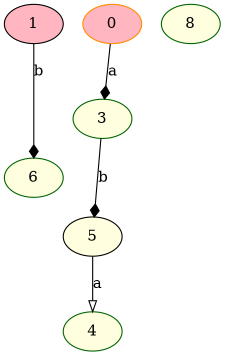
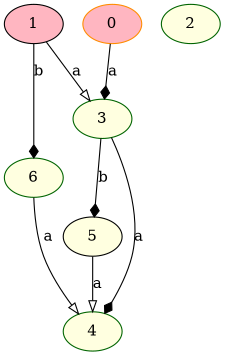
  strict digraph {
    node [color=darkgreen fillcolor=lightyellow style=filled]
    edge [arrowhead=diamond]
    3
    4
    5 [color=black]
    0 [color=darkorange fillcolor=lightpink]
    1 [color=black fillcolor=lightpink]
    6
-   2 [label=8]
+   2
+   3 -> 4 [label=a]
    3 -> 5 [label=b]
    5 -> 4 [arrowhead=onormal label=a]
    0 -> 3 [label=a]
+   1 -> 3 [arrowhead=onormal label=a]
    1 -> 6 [label=b]
+   6 -> 4 [arrowhead=onormal label=a]
  }
